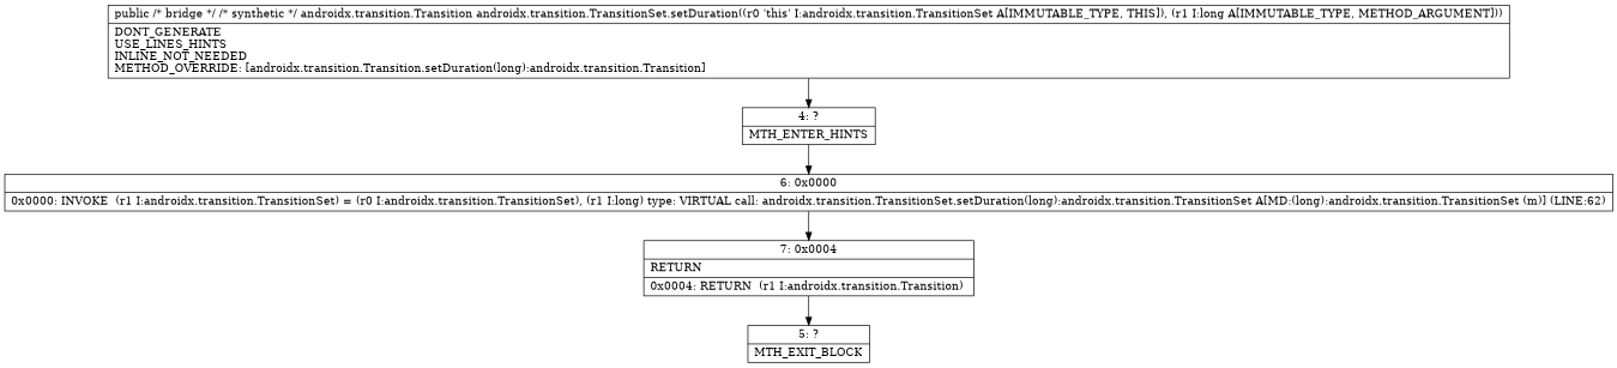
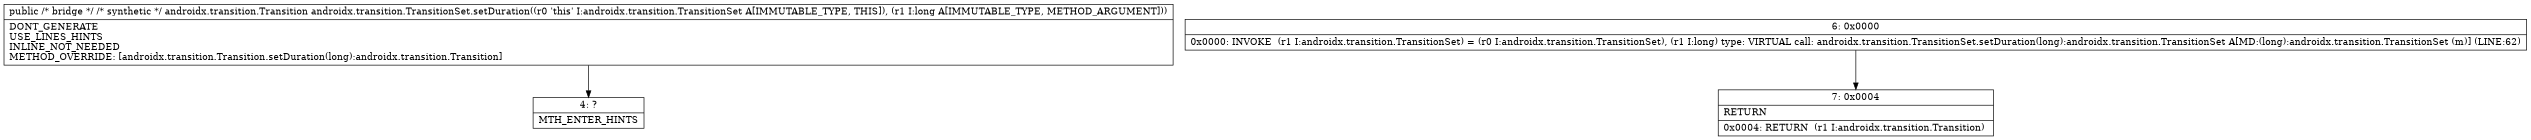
  digraph {
    node [shape=record]
    n1 [label="{4\:\ ?|MTH_ENTER_HINTS\l}"]
    n2 [label="{6\:\ 0x0000|0x0000: INVOKE  (r1 I:androidx.transition.TransitionSet) = (r0 I:androidx.transition.TransitionSet), (r1 I:long) type: VIRTUAL call: androidx.transition.TransitionSet.setDuration(long):androidx.transition.TransitionSet A[MD:(long):androidx.transition.TransitionSet (m)] (LINE:62)\l}"]
    n3 [label="{7\:\ 0x0004|RETURN\l|0x0004: RETURN  (r1 I:androidx.transition.Transition) \l}"]
-   n4 [label="{5\:\ ?|MTH_EXIT_BLOCK\l}"]
    n5 [label="{public \/* bridge *\/ \/* synthetic *\/ androidx.transition.Transition androidx.transition.TransitionSet.setDuration((r0 'this' I:androidx.transition.TransitionSet A[IMMUTABLE_TYPE, THIS]), (r1 I:long A[IMMUTABLE_TYPE, METHOD_ARGUMENT]))  | DONT_GENERATE\lUSE_LINES_HINTS\lINLINE_NOT_NEEDED\lMETHOD_OVERRIDE: [androidx.transition.Transition.setDuration(long):androidx.transition.Transition]\l}"]
-   n1 -> n2
    n2 -> n3
-   n3 -> n4
    n5 -> n1
  }
